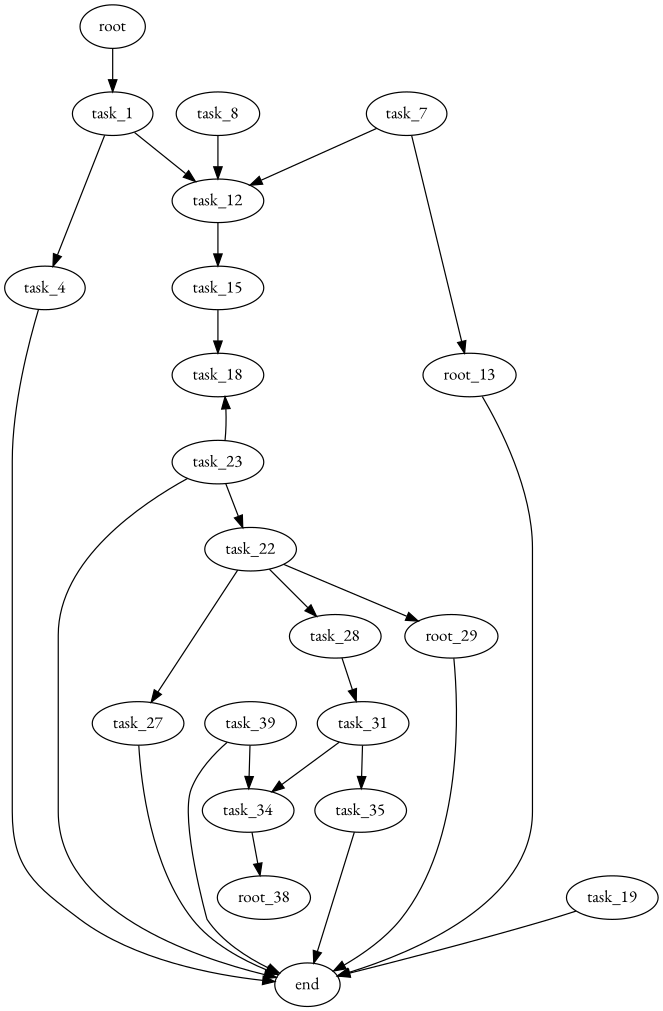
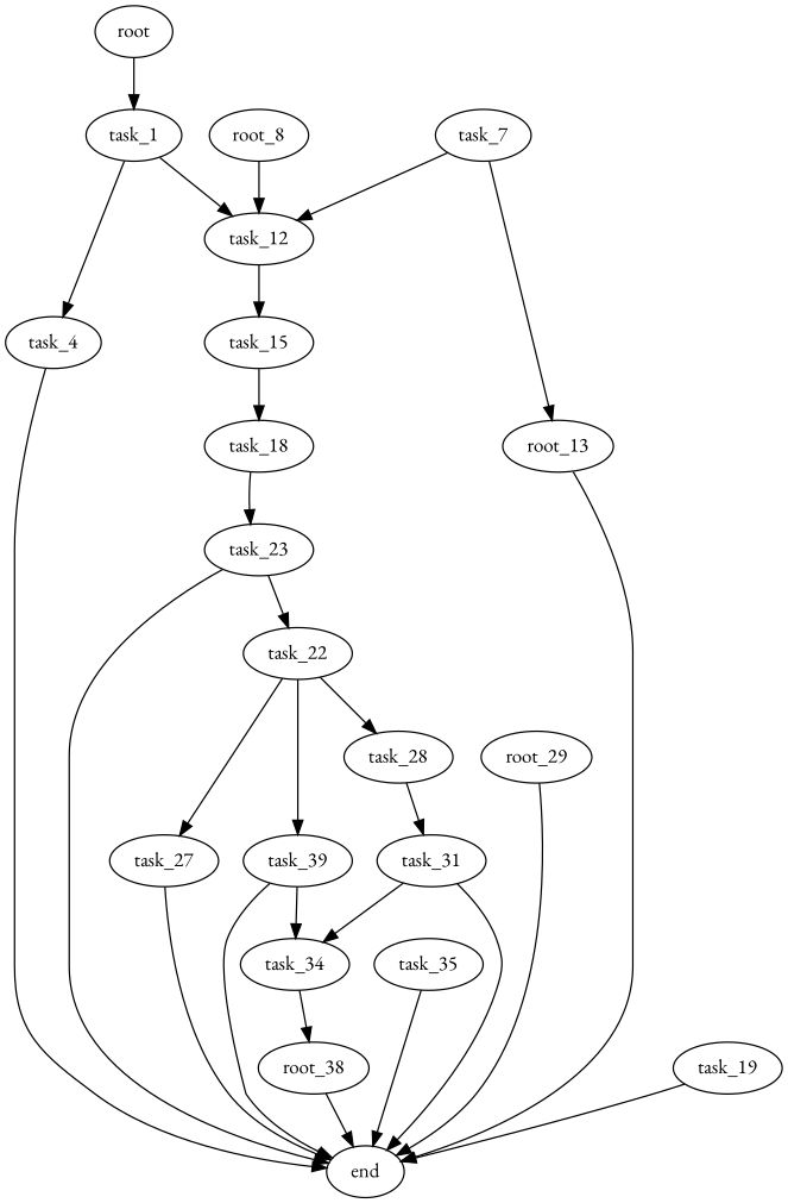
  digraph {
    fontname="EB Garamond"
    node [fontname="EB Garamond"]
    edge [fontname="EB Garamond"]
    root
    task_1
    n3 [label=task_4]
    task_12
    end
-   task_8
+   task_8 [label=root_8]
    task_7
    n8 [label=root_13]
    task_15
    task_18
    task_23
    task_19
    task_22
    task_27
    task_28
    n16 [label=root_29]
    task_31
    task_34
    task_35
    n20 [label=root_38]
    task_39
    root -> task_1
    task_1 -> n3
    task_1 -> task_12
    n3 -> end
    task_12 -> task_15
    task_8 -> task_12
    task_7 -> task_12
    task_7 -> n8
    n8 -> end
    task_15 -> task_18
-   task_23 -> task_18
+   task_18 -> task_23
    task_23 -> end
    task_23 -> task_22
    task_19 -> end
    task_22 -> task_27
    task_22 -> task_28
-   task_22 -> n16
+   task_22 -> task_39
    task_27 -> end
    task_28 -> task_31
    n16 -> end
    task_31 -> task_34
-   task_31 -> task_35
+   task_31 -> end
    task_34 -> n20
    task_35 -> end
+   n20 -> end
    task_39 -> end
    task_39 -> task_34
  }
